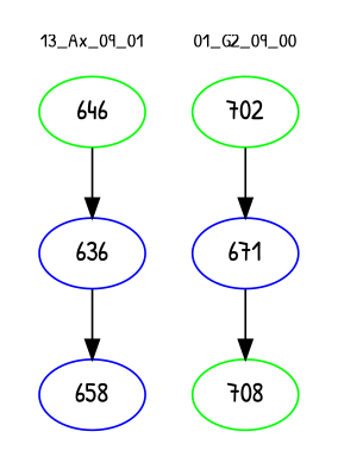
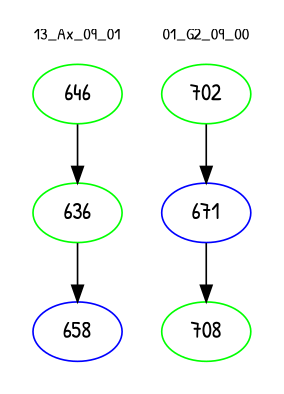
  digraph {
    fontname="Patrick Hand"
    node [color=green fontname="Patrick Hand"]
    edge [color=black fontname="Patrick Hand"]
    n1 [label=646]
-   n2 [color=blue label=636]
+   n2 [label=636]
    n3 [color=blue label=658]
    n4 [label=702]
    n5 [color=blue label=671]
    n6 [label=708]
    subgraph cluster_1 {
      color=white
      fontsize=10
      label="13_Ax_09_01"
      n1
      n2
      n3
    }
    subgraph cluster_2 {
      color=white
      fontsize=10
      label="01_G2_09_00"
      n4
      n5
      n6
    }
    n1 -> n2
    n2 -> n3
    n4 -> n5
    n5 -> n6
  }
